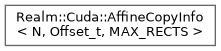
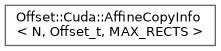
  digraph {
    rankdir=TB
-   n1 [color=grey40 fillcolor=white fontname=Helvetica fontsize=10 height=0.2 label="Realm::Cuda::AffineCopyInfo\l\< N, Offset_t, MAX_RECTS \>" shape=box style=filled width=0.4]
+   n1 [color=grey40 fillcolor=white fontname=Helvetica fontsize=10 height=0.2 label="Offset::Cuda::AffineCopyInfo\l\< N, Offset_t, MAX_RECTS \>" shape=box style=filled width=0.4]
  }
